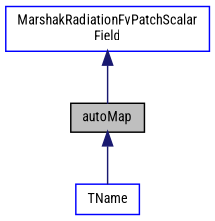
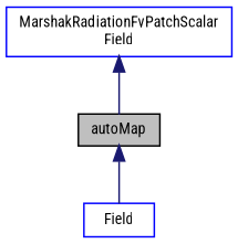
  digraph {
    fontname="Roboto Condensed"
    rankdir=TB
    node [color=blue fontname="Roboto Condensed" fontsize=10 shape=record]
    edge [color=midnightblue dir=back fontname="Roboto Condensed" fontsize=10 labelfontname=Helvetica labelfontsize=10 style=solid]
    n1 [color=black fillcolor=grey75 fontcolor=black height=0.2 label=autoMap style=filled width=0.4]
-   n2 [height=0.2 label=TName width=0.4]
+   n2 [height=0.2 label=Field width=0.4]
    n3 [height=0.2 label="MarshakRadiationFvPatchScalar\lField" width=0.4]
    n1 -> n2
    n3 -> n1
  }
